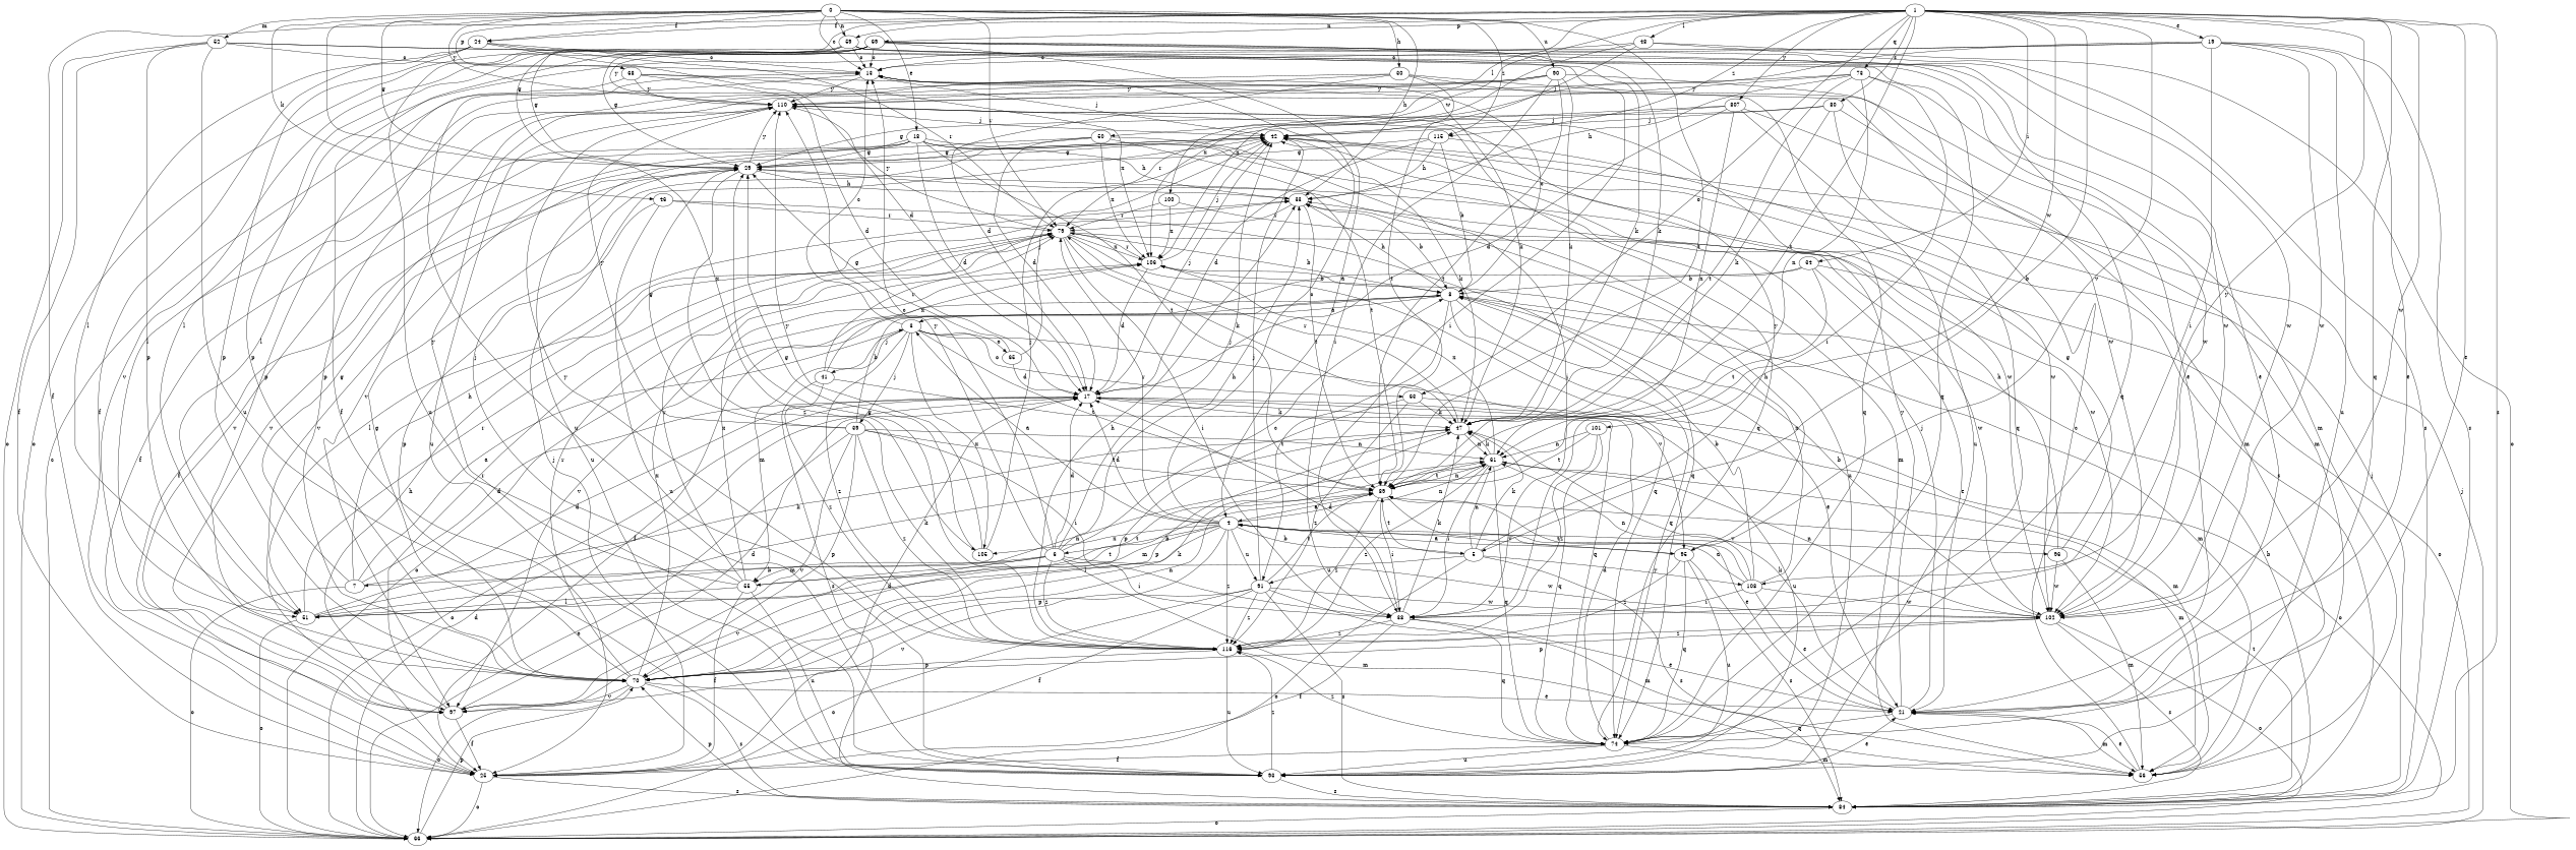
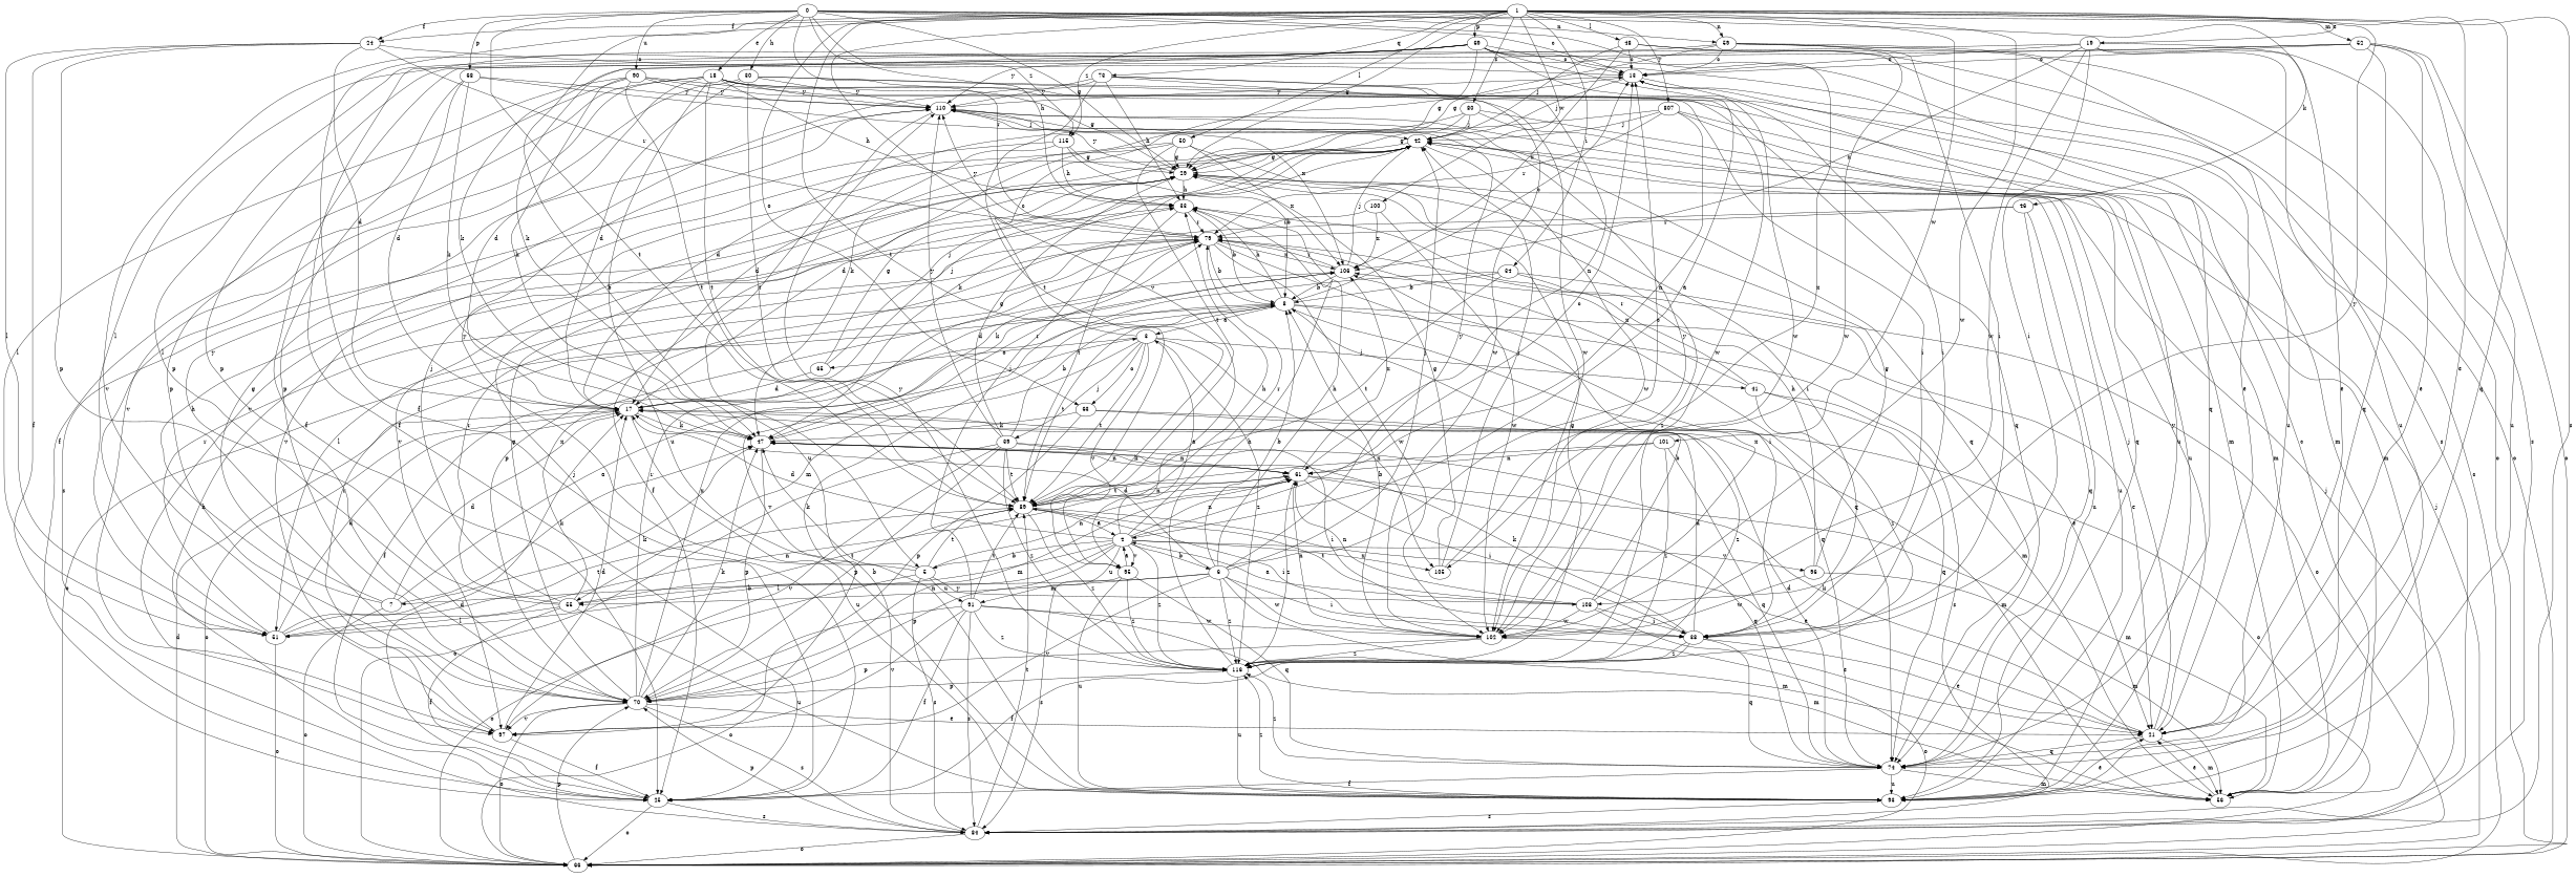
  strict digraph {
    0
    13
    18
    24
    29
    30
    33
    46
    52
    59
    68
    79
    89
    90
    105
    115
    110
    42
    93
    25
    102
    17
    56
    97
    51
    70
    116
    74
    8
    21
    66
    47
    38
    106
    4
    61
    84
    1
    5
    19
    34
    48
    50
    63
    69
    73
    80
    95
    100
    101
    n51 [label=807]
    108
    91
    3
    39
    41
    55
    65
    6
    96
    7
    0 -> 13 [label=c]
    0 -> 18 [label=e]
    0 -> 24 [label=f]
    0 -> 29 [label=g]
    0 -> 30 [label=h]
    0 -> 33 [label=h]
    0 -> 46 [label=k]
    0 -> 52 [label=m]
    0 -> 59 [label=n]
    0 -> 68 [label=p]
    0 -> 79 [label=r]
    0 -> 89 [label=t]
    0 -> 90 [label=u]
    0 -> 105 [label=x]
    0 -> 115 [label=z]
    13 -> 110 [label=y]
    13 -> 42 [label=j]
    13 -> 93 [label=u]
    18 -> 29 [label=g]
    18 -> 33 [label=h]
    18 -> 89 [label=t]
-   0 -> 110 [label=y]
+   18 -> 110 [label=y]
    18 -> 93 [label=u]
    18 -> 25 [label=f]
    18 -> 102 [label=w]
    18 -> 17 [label=d]
    18 -> 56 [label=m]
    18 -> 97 [label=v]
    24 -> 13 [label=c]
    24 -> 79 [label=r]
    24 -> 25 [label=f]
    24 -> 17 [label=d]
    24 -> 51 [label=l]
    24 -> 70 [label=p]
    29 -> 33 [label=h]
    29 -> 110 [label=y]
    29 -> 93 [label=u]
    29 -> 25 [label=f]
    29 -> 116 [label=z]
    30 -> 89 [label=t]
    30 -> 110 [label=y]
    30 -> 102 [label=w]
    30 -> 17 [label=d]
    30 -> 51 [label=l]
    30 -> 74 [label=q]
    33 -> 79 [label=r]
    33 -> 89 [label=t]
    33 -> 8 [label=b]
    46 -> 79 [label=r]
    46 -> 93 [label=u]
    46 -> 70 [label=p]
    46 -> 74 [label=q]
    52 -> 13 [label=c]
    52 -> 93 [label=u]
    52 -> 25 [label=f]
    52 -> 70 [label=p]
    52 -> 74 [label=q]
    52 -> 21 [label=e]
    52 -> 66 [label=o]
    59 -> 13 [label=c]
    59 -> 29 [label=g]
    59 -> 93 [label=u]
    59 -> 102 [label=w]
    59 -> 66 [label=o]
    59 -> 47 [label=k]
    59 -> 38 [label=i]
    68 -> 110 [label=y]
    68 -> 17 [label=d]
    68 -> 70 [label=p]
    68 -> 47 [label=k]
    68 -> 106 [label=x]
    79 -> 110 [label=y]
    79 -> 102 [label=w]
    79 -> 51 [label=l]
    79 -> 74 [label=q]
    79 -> 8 [label=b]
    79 -> 47 [label=k]
    79 -> 38 [label=i]
    79 -> 106 [label=x]
    89 -> 116 [label=z]
    89 -> 21 [label=e]
    89 -> 38 [label=i]
    89 -> 4 [label=a]
    89 -> 61 [label=n]
    90 -> 89 [label=t]
    90 -> 110 [label=y]
    90 -> 102 [label=w]
    90 -> 51 [label=l]
    90 -> 70 [label=p]
    90 -> 47 [label=k]
    90 -> 38 [label=i]
    105 -> 29 [label=g]
    105 -> 110 [label=y]
    105 -> 42 [label=j]
    115 -> 29 [label=g]
    115 -> 33 [label=h]
    115 -> 17 [label=d]
    115 -> 8 [label=b]
    115 -> 84 [label=s]
    110 -> 42 [label=j]
    110 -> 93 [label=u]
    110 -> 74 [label=q]
    42 -> 29 [label=g]
    42 -> 102 [label=w]
    42 -> 97 [label=v]
    42 -> 47 [label=k]
    93 -> 116 [label=z]
    93 -> 21 [label=e]
    93 -> 84 [label=s]
    25 -> 33 [label=h]
    25 -> 42 [label=j]
    25 -> 17 [label=d]
    25 -> 66 [label=o]
    25 -> 84 [label=s]
    102 -> 70 [label=p]
    102 -> 116 [label=z]
    102 -> 8 [label=b]
    102 -> 66 [label=o]
    102 -> 61 [label=n]
-   102 -> 84 [label=s]
    17 -> 42 [label=j]
    17 -> 93 [label=u]
    17 -> 56 [label=m]
    17 -> 66 [label=o]
    17 -> 47 [label=k]
    56 -> 13 [label=c]
    56 -> 21 [label=e]
    97 -> 79 [label=r]
    97 -> 25 [label=f]
    97 -> 17 [label=d]
    51 -> 79 [label=r]
    51 -> 89 [label=t]
    51 -> 17 [label=d]
    51 -> 66 [label=o]
    51 -> 47 [label=k]
    51 -> 61 [label=n]
    70 -> 29 [label=g]
    70 -> 79 [label=r]
    70 -> 97 [label=v]
    70 -> 21 [label=e]
    70 -> 66 [label=o]
    70 -> 47 [label=k]
    70 -> 106 [label=x]
    70 -> 61 [label=n]
    70 -> 84 [label=s]
    116 -> 29 [label=g]
    116 -> 33 [label=h]
    116 -> 110 [label=y]
    116 -> 93 [label=u]
    116 -> 70 [label=p]
    74 -> 93 [label=u]
    74 -> 25 [label=f]
    74 -> 17 [label=d]
    74 -> 56 [label=m]
    74 -> 116 [label=z]
    8 -> 13 [label=c]
    8 -> 33 [label=h]
-   8 -> 91 [label=t]
+   8 -> 89 [label=t]
    8 -> 25 [label=f]
    8 -> 56 [label=m]
    8 -> 74 [label=q]
    8 -> 21 [label=e]
    8 -> 66 [label=o]
    8 -> 3 [label=a]
    21 -> 110 [label=y]
    21 -> 42 [label=j]
    21 -> 56 [label=m]
    21 -> 74 [label=q]
    21 -> 47 [label=k]
    66 -> 13 [label=c]
    66 -> 42 [label=j]
    66 -> 17 [label=d]
    66 -> 70 [label=p]
    47 -> 79 [label=r]
    47 -> 70 [label=p]
    47 -> 61 [label=n]
    38 -> 25 [label=f]
    38 -> 17 [label=d]
    38 -> 116 [label=z]
    38 -> 74 [label=q]
    38 -> 21 [label=e]
    38 -> 47 [label=k]
    106 -> 79 [label=r]
    106 -> 42 [label=j]
    106 -> 17 [label=d]
    106 -> 8 [label=b]
    4 -> 13 [label=c]
    4 -> 79 [label=r]
    4 -> 105 [label=x]
    4 -> 17 [label=d]
    4 -> 51 [label=l]
    4 -> 70 [label=p]
    4 -> 116 [label=z]
    4 -> 61 [label=n]
    4 -> 5 [label=b]
    4 -> 95 [label=v]
    4 -> 91 [label=u]
    4 -> 3 [label=a]
    4 -> 55 [label=m]
    4 -> 6 [label=b]
    4 -> 96 [label=v]
    61 -> 89 [label=t]
    61 -> 56 [label=m]
    61 -> 116 [label=z]
    61 -> 74 [label=q]
    61 -> 47 [label=k]
    61 -> 38 [label=i]
    61 -> 106 [label=x]
    84 -> 89 [label=t]
    84 -> 42 [label=j]
    84 -> 70 [label=p]
    84 -> 8 [label=b]
    84 -> 66 [label=o]
    1 -> 24 [label=f]
    1 -> 29 [label=g]
    1 -> 59 [label=n]
    1 -> 89 [label=t]
    1 -> 115 [label=z]
    1 -> 25 [label=f]
    1 -> 102 [label=w]
    1 -> 74 [label=q]
    1 -> 21 [label=e]
    1 -> 84 [label=s]
    1 -> 5 [label=b]
    1 -> 19 [label=e]
    1 -> 34 [label=i]
    1 -> 48 [label=l]
    1 -> 50 [label=l]
    1 -> 63 [label=o]
    1 -> 69 [label=p]
    1 -> 73 [label=q]
    1 -> 80 [label=s]
    1 -> 95 [label=v]
    1 -> 100 [label=w]
    1 -> 101 [label=w]
    1 -> n51 [label=y]
    1 -> 108 [label=y]
    5 -> 89 [label=t]
    5 -> 110 [label=y]
    5 -> 66 [label=o]
    5 -> 47 [label=k]
    5 -> 61 [label=n]
    5 -> 84 [label=s]
    5 -> 108 [label=y]
    5 -> 91 [label=u]
    19 -> 13 [label=c]
    19 -> 93 [label=u]
    19 -> 102 [label=w]
    19 -> 51 [label=l]
    19 -> 21 [label=e]
    19 -> 38 [label=i]
    19 -> 106 [label=x]
    19 -> 84 [label=s]
    34 -> 89 [label=t]
    34 -> 97 [label=v]
    34 -> 8 [label=b]
    34 -> 21 [label=e]
    34 -> 66 [label=o]
    48 -> 13 [label=c]
    48 -> 42 [label=j]
    48 -> 66 [label=o]
    48 -> 106 [label=x]
    48 -> 84 [label=s]
    50 -> 29 [label=g]
    50 -> 89 [label=t]
    50 -> 17 [label=d]
    50 -> 97 [label=v]
    50 -> 38 [label=i]
    50 -> 106 [label=x]
    63 -> 70 [label=p]
    63 -> 116 [label=z]
    63 -> 66 [label=o]
    63 -> 47 [label=k]
    69 -> 13 [label=c]
    69 -> 29 [label=g]
    69 -> 110 [label=y]
    69 -> 25 [label=f]
    69 -> 102 [label=w]
    69 -> 97 [label=v]
    69 -> 70 [label=p]
    69 -> 74 [label=q]
    69 -> 21 [label=e]
    69 -> 47 [label=k]
    69 -> 4 [label=a]
    73 -> 33 [label=h]
    73 -> 89 [label=t]
    73 -> 110 [label=y]
    73 -> 56 [label=m]
    73 -> 97 [label=v]
    73 -> 38 [label=i]
    73 -> 61 [label=n]
    80 -> 29 [label=g]
    80 -> 42 [label=j]
    80 -> 56 [label=m]
    80 -> 74 [label=q]
    80 -> 47 [label=k]
    95 -> 33 [label=h]
    95 -> 93 [label=u]
    95 -> 116 [label=z]
    95 -> 74 [label=q]
    95 -> 4 [label=a]
    95 -> 84 [label=s]
    100 -> 79 [label=r]
    100 -> 102 [label=w]
    100 -> 106 [label=x]
    101 -> 89 [label=t]
    101 -> 116 [label=z]
    101 -> 74 [label=q]
    101 -> 61 [label=n]
    n51 -> 79 [label=r]
    n51 -> 42 [label=j]
    n51 -> 93 [label=u]
    n51 -> 17 [label=d]
    n51 -> 56 [label=m]
    n51 -> 61 [label=n]
    108 -> 89 [label=t]
    108 -> 102 [label=w]
    108 -> 8 [label=b]
    108 -> 21 [label=e]
    108 -> 38 [label=i]
    108 -> 106 [label=x]
    108 -> 4 [label=a]
    108 -> 61 [label=n]
    91 -> 89 [label=t]
    91 -> 42 [label=j]
    91 -> 25 [label=f]
    91 -> 102 [label=w]
    91 -> 56 [label=m]
    91 -> 97 [label=v]
    91 -> 116 [label=z]
    91 -> 66 [label=o]
    91 -> 84 [label=s]
    3 -> 13 [label=c]
    3 -> 89 [label=t]
    3 -> 105 [label=x]
    3 -> 116 [label=z]
    3 -> 63 [label=o]
    3 -> 95 [label=v]
    3 -> 39 [label=j]
    3 -> 41 [label=j]
    3 -> 55 [label=m]
    3 -> 65 [label=o]
    39 -> 29 [label=g]
    39 -> 89 [label=t]
    39 -> 110 [label=y]
    39 -> 97 [label=v]
    39 -> 70 [label=p]
    39 -> 116 [label=z]
    39 -> 8 [label=b]
    39 -> 66 [label=o]
    39 -> 38 [label=i]
    39 -> 61 [label=n]
    41 -> 79 [label=r]
    41 -> 116 [label=z]
    41 -> 74 [label=q]
    41 -> 106 [label=x]
    41 -> 84 [label=s]
    55 -> 79 [label=r]
    55 -> 89 [label=t]
    55 -> 110 [label=y]
    55 -> 42 [label=j]
    55 -> 93 [label=u]
    55 -> 25 [label=f]
    55 -> 51 [label=l]
    55 -> 106 [label=x]
    65 -> 29 [label=g]
    65 -> 42 [label=j]
    65 -> 17 [label=d]
    6 -> 13 [label=c]
    6 -> 33 [label=h]
    6 -> 110 [label=y]
    6 -> 42 [label=j]
    6 -> 102 [label=w]
    6 -> 17 [label=d]
    6 -> 56 [label=m]
    6 -> 97 [label=v]
    6 -> 116 [label=z]
-   6 -> 8 [label=c]
+   6 -> 8 [label=b]
    6 -> 38 [label=i]
    6 -> 55 [label=m]
    6 -> 7 [label=b]
    96 -> 29 [label=g]
    96 -> 33 [label=h]
    96 -> 102 [label=w]
    96 -> 56 [label=m]
    7 -> 29 [label=g]
    7 -> 33 [label=h]
    7 -> 17 [label=d]
    7 -> 66 [label=o]
    7 -> 47 [label=k]
    7 -> 3 [label=a]
  }
